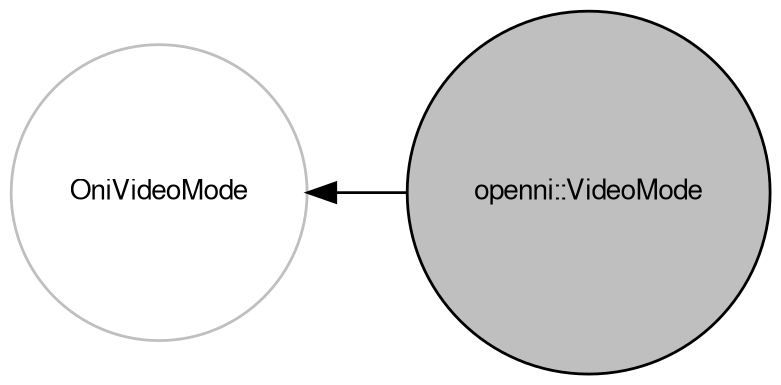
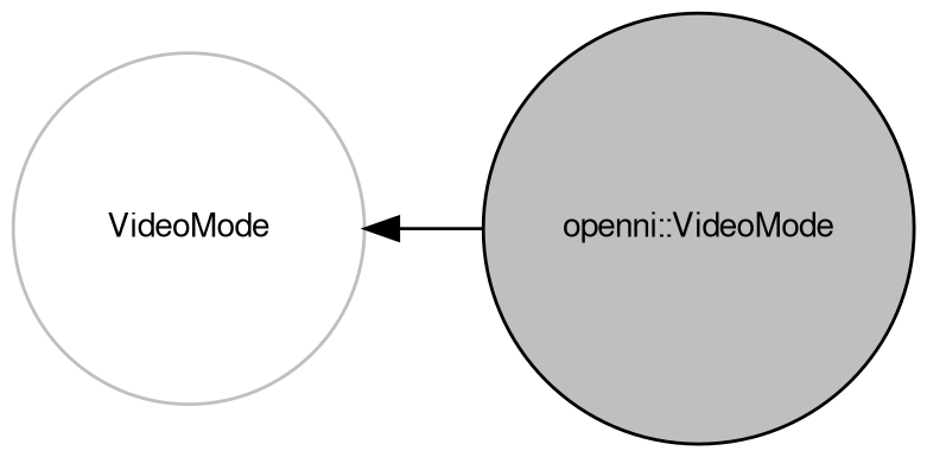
  digraph {
    rankdir=LR
    node [fontname=FreeSans fontsize=10 shape=circle style=filled]
    n1 [color=black fillcolor=grey75 fontcolor=black height=0.2 label="openni::VideoMode" width=0.4]
-   n2 [color=grey75 fillcolor=white height=0.2 label=OniVideoMode width=0.4]
+   n2 [color=grey75 fillcolor=white height=0.2 label=VideoMode width=0.4]
    n2 -> n1 [color=black dir=back fontname=FreeSans fontsize=10 labelfontname=FreeSans labelfontsize=10 style=solid]
  }
